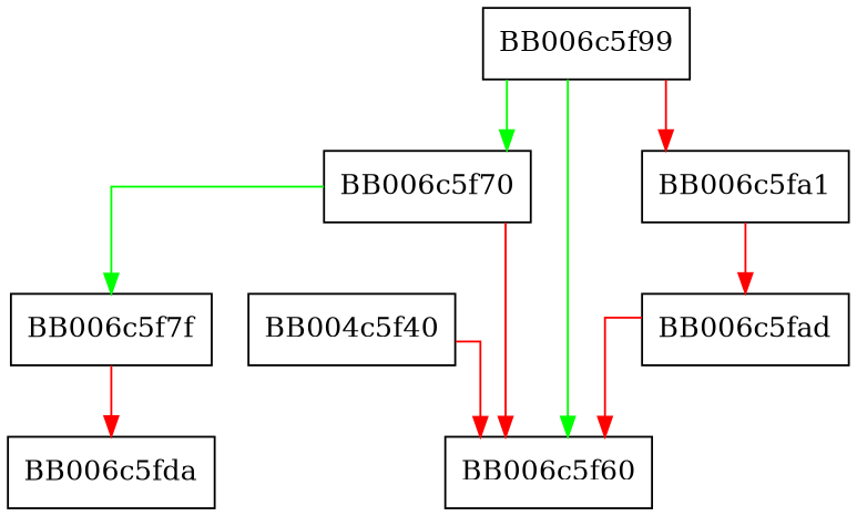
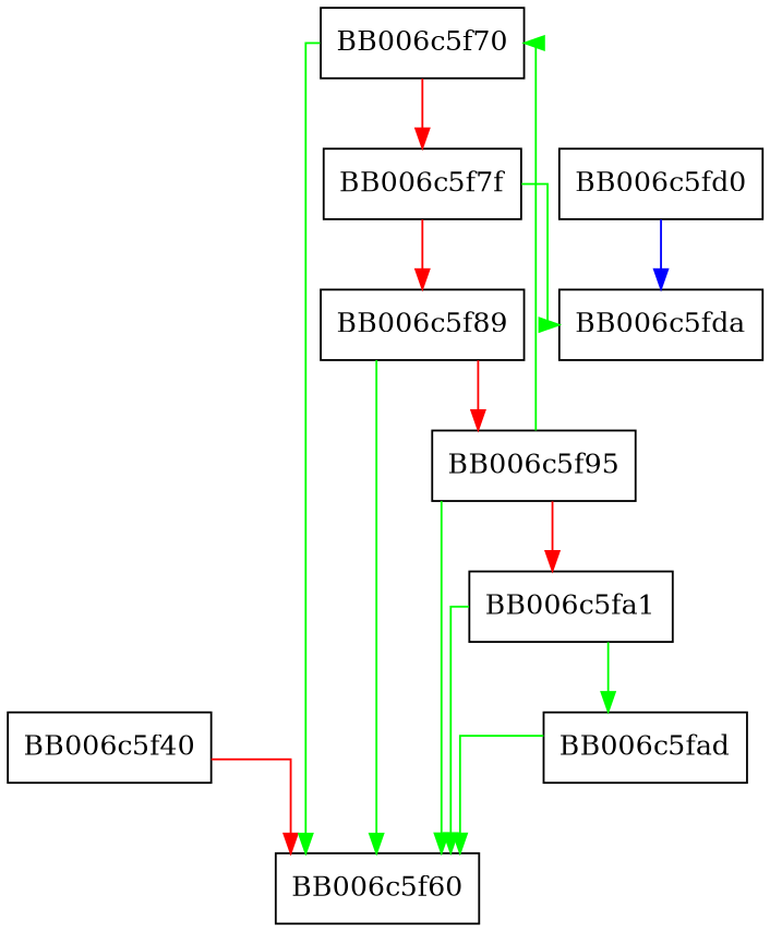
  digraph {
    splines=ortho
    node [shape=box]
    edge [color=green]
-   BB006c5f40 [label=BB004c5f40]
+   BB006c5f40
    BB006c5f60
    BB006c5f70
    BB006c5f7f
    BB006c5fda
-   BB006c5f95 [label=BB006c5f99]
+   BB006c5f89
+   BB006c5f95
    BB006c5fa1
    BB006c5fad
+   BB006c5fd0
    BB006c5f40 -> BB006c5f60 [color=red]
-   BB006c5f70 -> BB006c5f60 [color=red]
-   BB006c5f70 -> BB006c5f7f
-   BB006c5f7f -> BB006c5fda [color=red]
+   BB006c5f70 -> BB006c5f60
+   BB006c5f70 -> BB006c5f7f [color=red]
+   BB006c5f7f -> BB006c5fda
+   BB006c5f7f -> BB006c5f89 [color=red]
+   BB006c5f89 -> BB006c5f60
+   BB006c5f89 -> BB006c5f95 [color=red]
    BB006c5f95 -> BB006c5f60
    BB006c5f95 -> BB006c5f70
    BB006c5f95 -> BB006c5fa1 [color=red]
-   BB006c5fa1 -> BB006c5fad [color=red]
-   BB006c5fad -> BB006c5f60 [color=red]
+   BB006c5fa1 -> BB006c5f60
+   BB006c5fa1 -> BB006c5fad
+   BB006c5fad -> BB006c5f60
+   BB006c5fd0 -> BB006c5fda [color=blue]
  }
